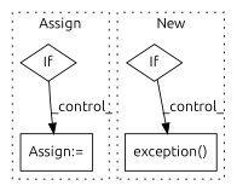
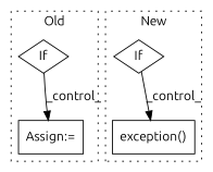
  digraph {
    fontname=Ubuntu
    node [a=96 l=3 shape=diamond fontname=Ubuntu]
    edge [fontname=Ubuntu]
    n1 [label=If s=5217]
    n2 [a=68 label="Assign:=" s=5250 shape=box]
    n3 [a=75 l="17,1" label="exception()" s="4839,5001" shape=box]
    n4 [label=If s=4503]
    subgraph cluster_1 {
-     label=Assign
+     label=Old
      style=dotted
      n1
      n2
    }
    subgraph cluster_2 {
      label=New
      style=dotted
      n3
      n4
    }
    n1 -> n2 [label=_control_]
    n4 -> n3 [label=_control_]
  }
